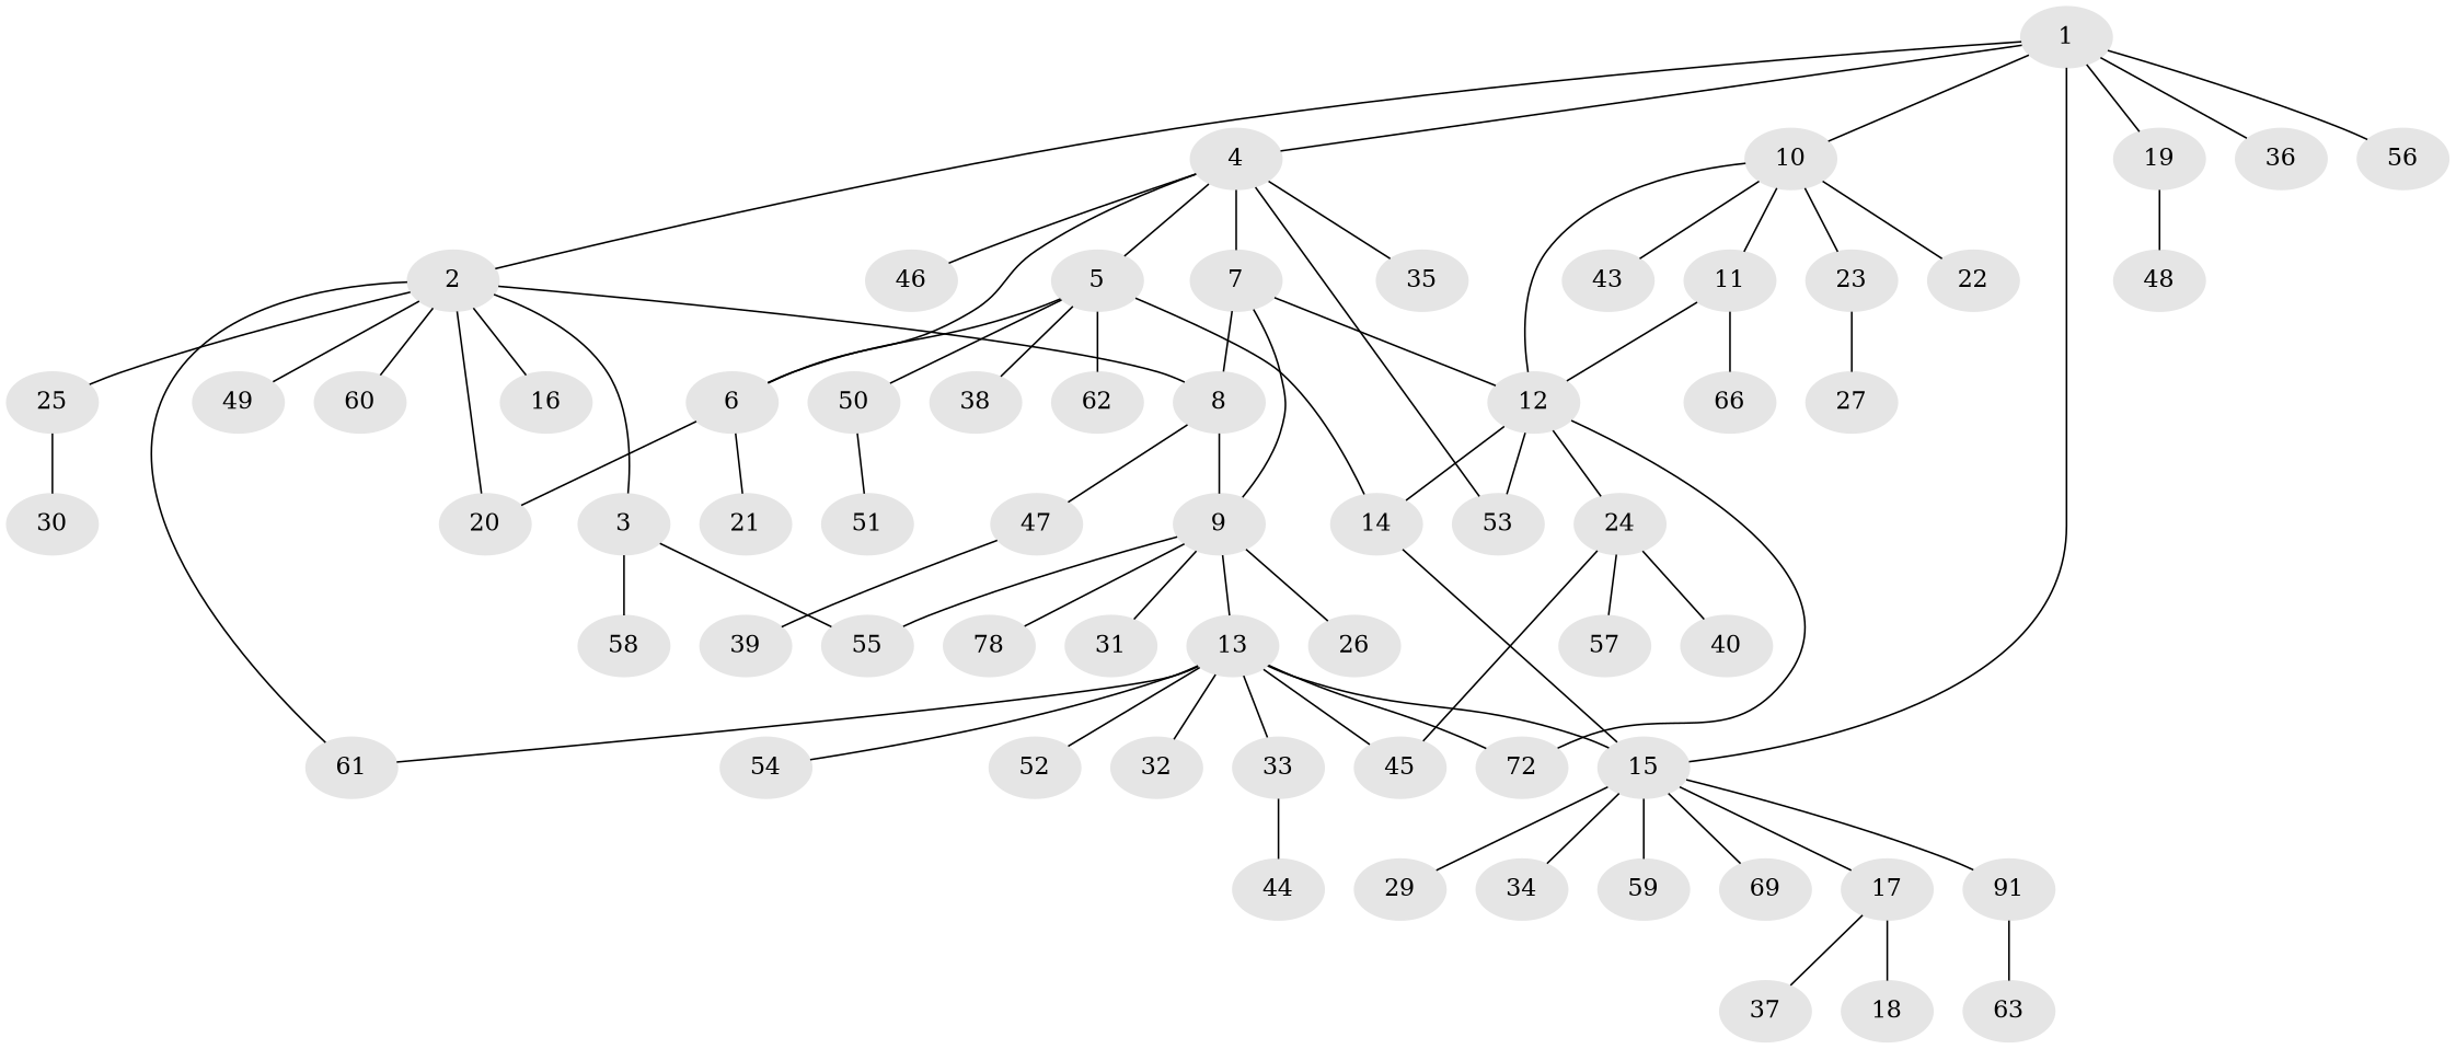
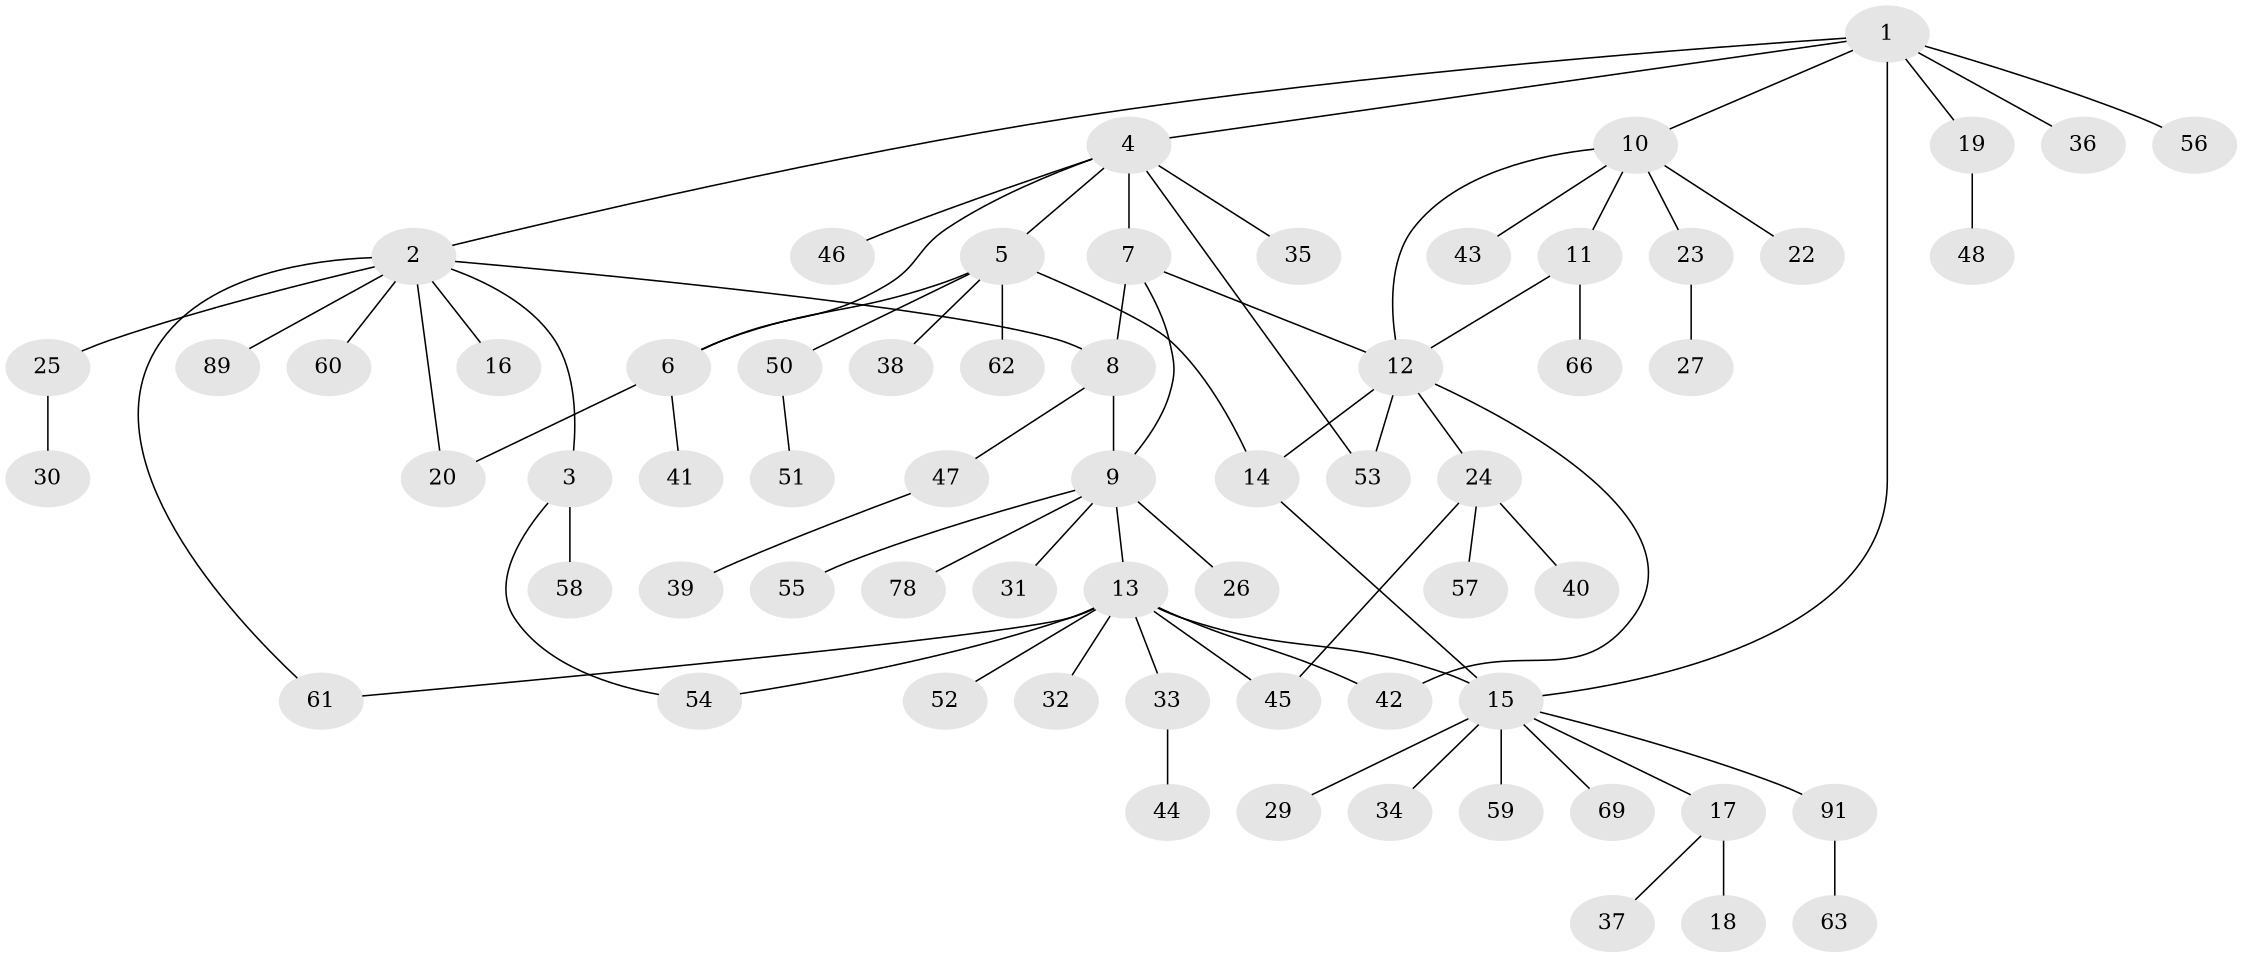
  graph {
    node [color=gray90 style=filled]
    1
    2
    4
    10
    15
    19
    36
    56
    3
    8
    16
    20
    25
-   49
+   49 [label=89]
    60
    61
    54
    58
    5
    6
    7
    35
    46
    53
    12
    11
    22
    23
    43
    17
    n31 [label=91]
    29
    34
    59
    n35 [label=69]
    48
    9
    47
    30
    14
    38
    50
    62
-   41 [label=21]
+   41
    51
    13
    26
    n48 [label=78]
    31
    55
    24
-   42 [label=72]
+   42
    39
    32
    33
    45
    52
    n58 [label=66]
    27
    40
    57
    44
    18
    37
    63
    1 -- 2
    1 -- 4
    1 -- 10
    1 -- 15
    1 -- 19
    1 -- 36
    1 -- 56
    2 -- 3
    2 -- 8
    2 -- 16
    2 -- 20
    2 -- 25
    2 -- 49
    2 -- 60
    2 -- 61
    4 -- 5
    4 -- 6
    4 -- 7
    4 -- 35
    4 -- 46
    4 -- 53
    10 -- 12
    10 -- 11
    10 -- 22
    10 -- 23
    10 -- 43
    15 -- 17
    15 -- n31
    15 -- 29
    15 -- 34
    15 -- 59
    15 -- n35
    19 -- 48
-   3 -- 55
+   3 -- 54
    3 -- 58
    8 -- 9
    8 -- 47
    25 -- 30
    5 -- 6
    5 -- 14
    5 -- 38
    5 -- 50
    5 -- 62
    6 -- 20
    6 -- 41
    7 -- 8
    7 -- 12
    7 -- 9
    12 -- 53
    12 -- 14
    12 -- 24
    12 -- 42
    11 -- 12
    11 -- n58
    23 -- 27
    17 -- 18
    17 -- 37
    n31 -- 63
    9 -- 13
    9 -- 26
    9 -- n48
    9 -- 31
    9 -- 55
    47 -- 39
    14 -- 15
    50 -- 51
    13 -- 15
    13 -- 61
    13 -- 54
    13 -- 42
    13 -- 32
    13 -- 33
    13 -- 45
    13 -- 52
    24 -- 45
    24 -- 40
    24 -- 57
    33 -- 44
  }
